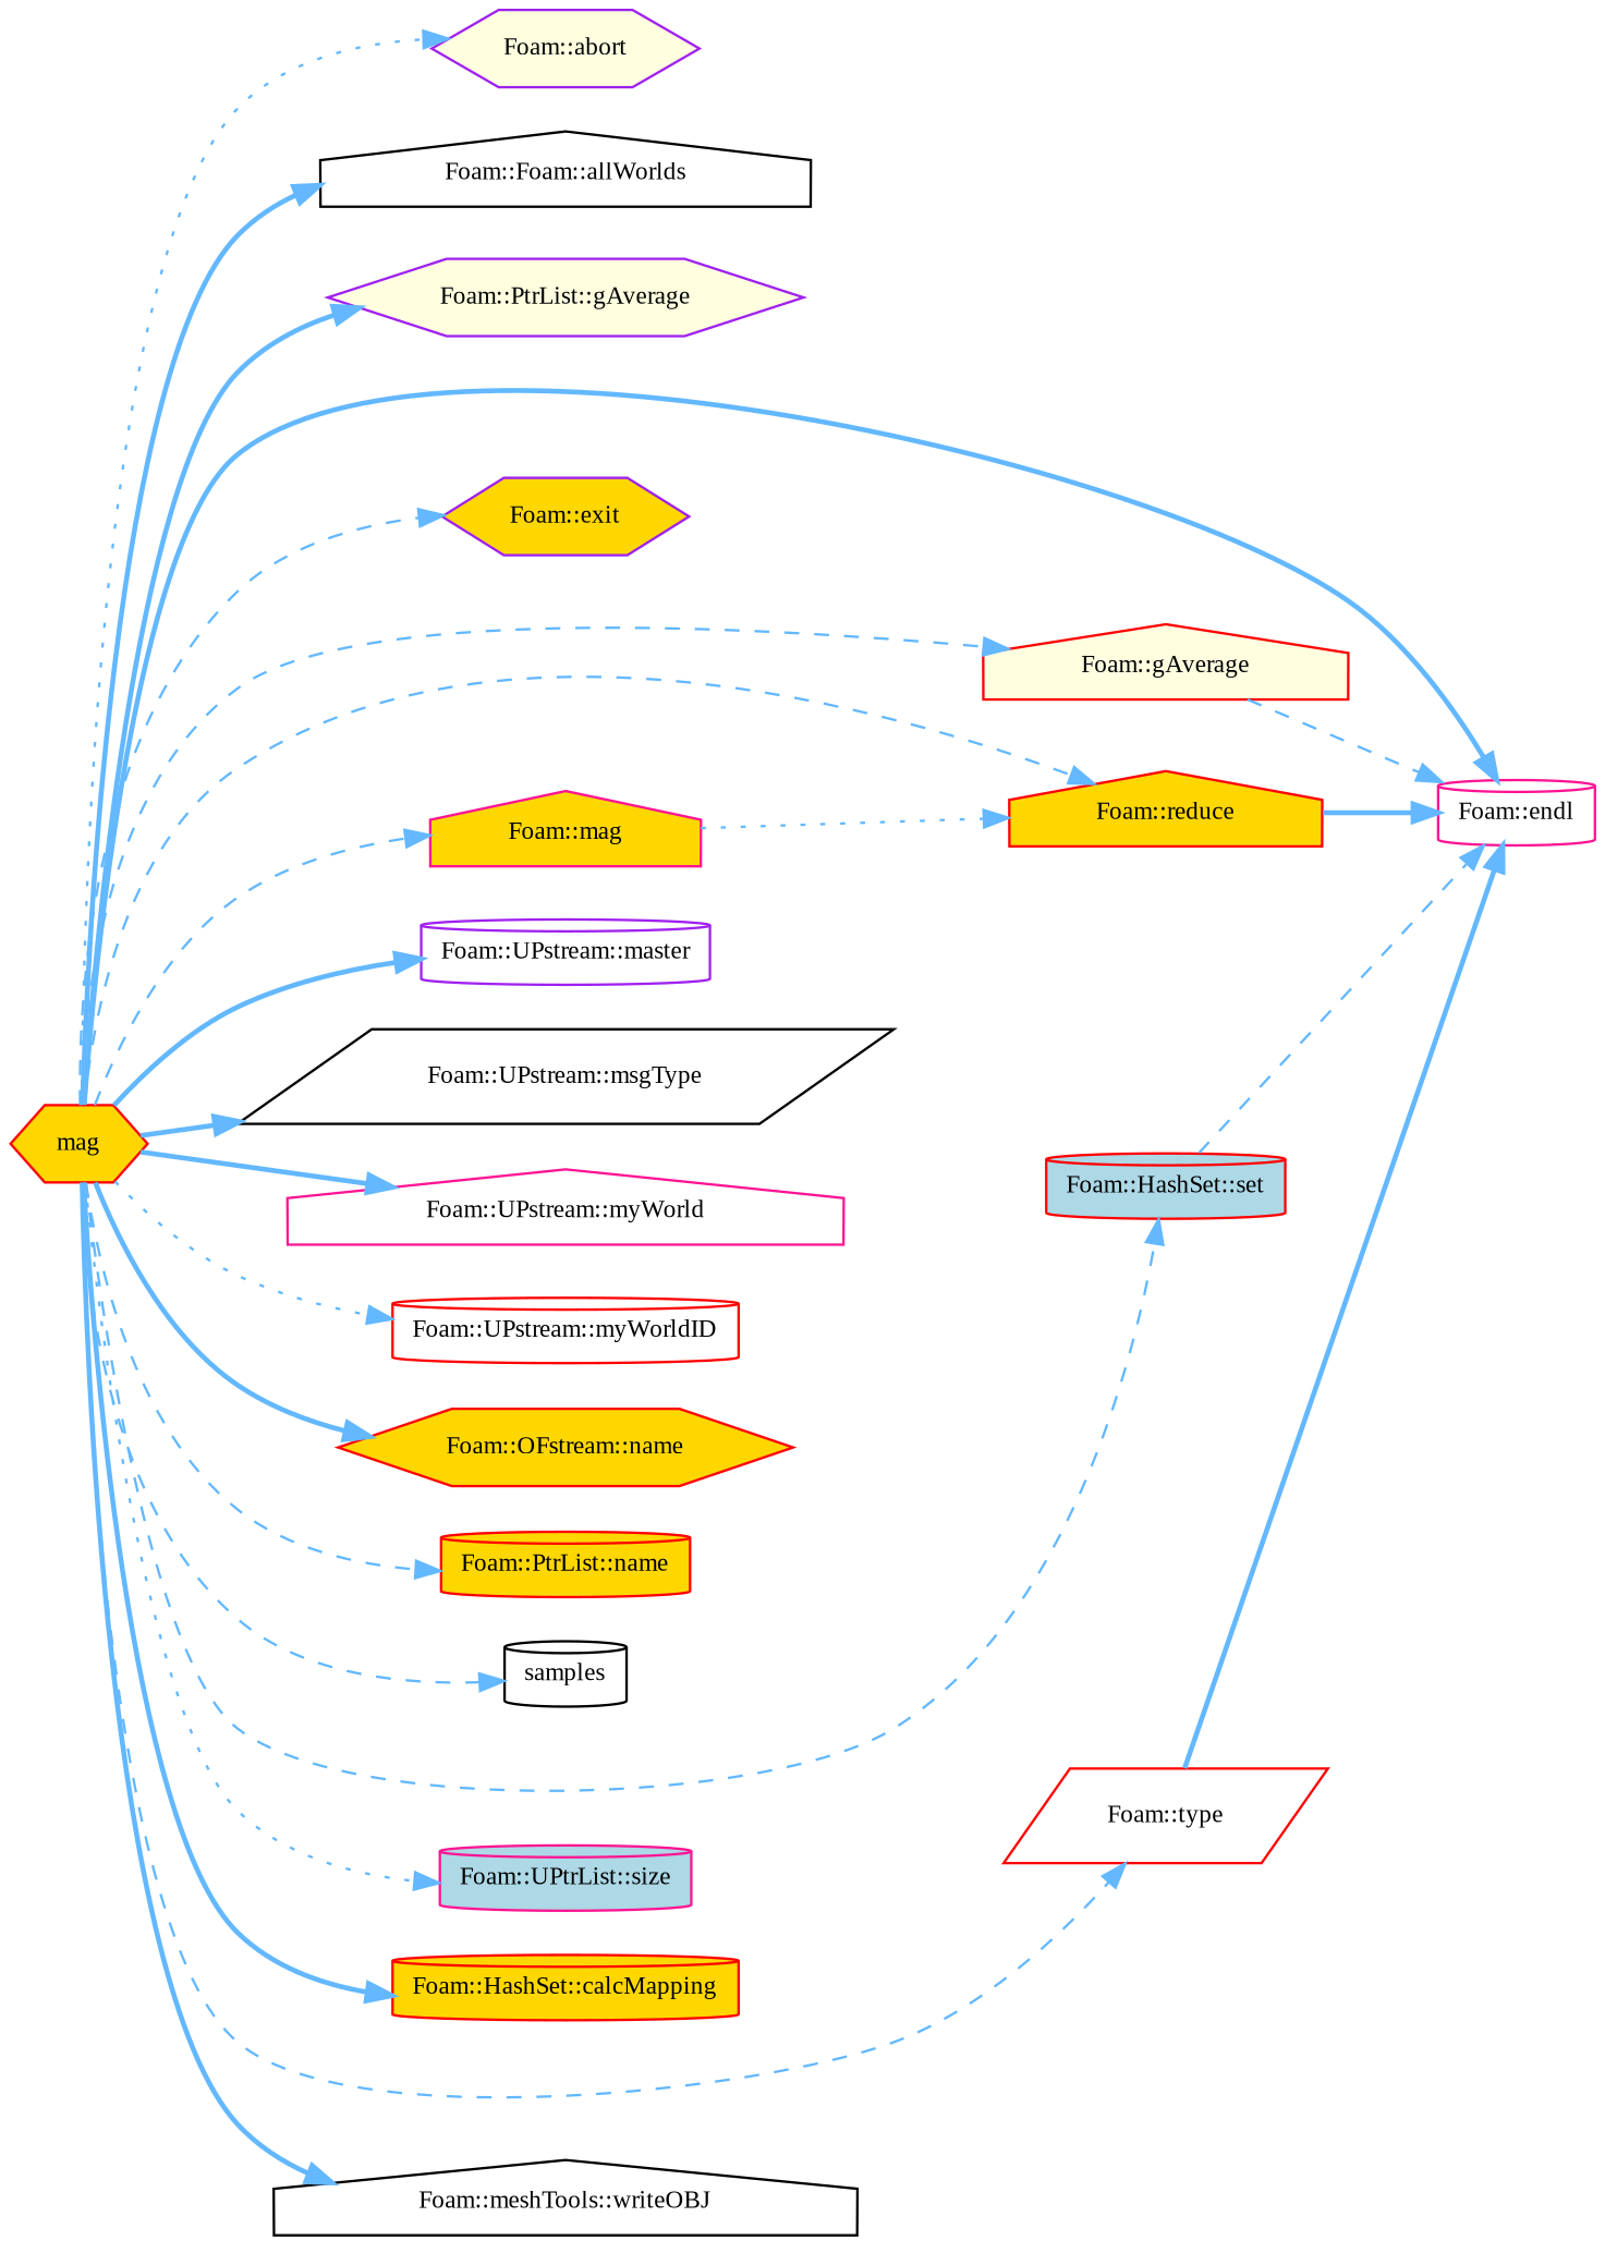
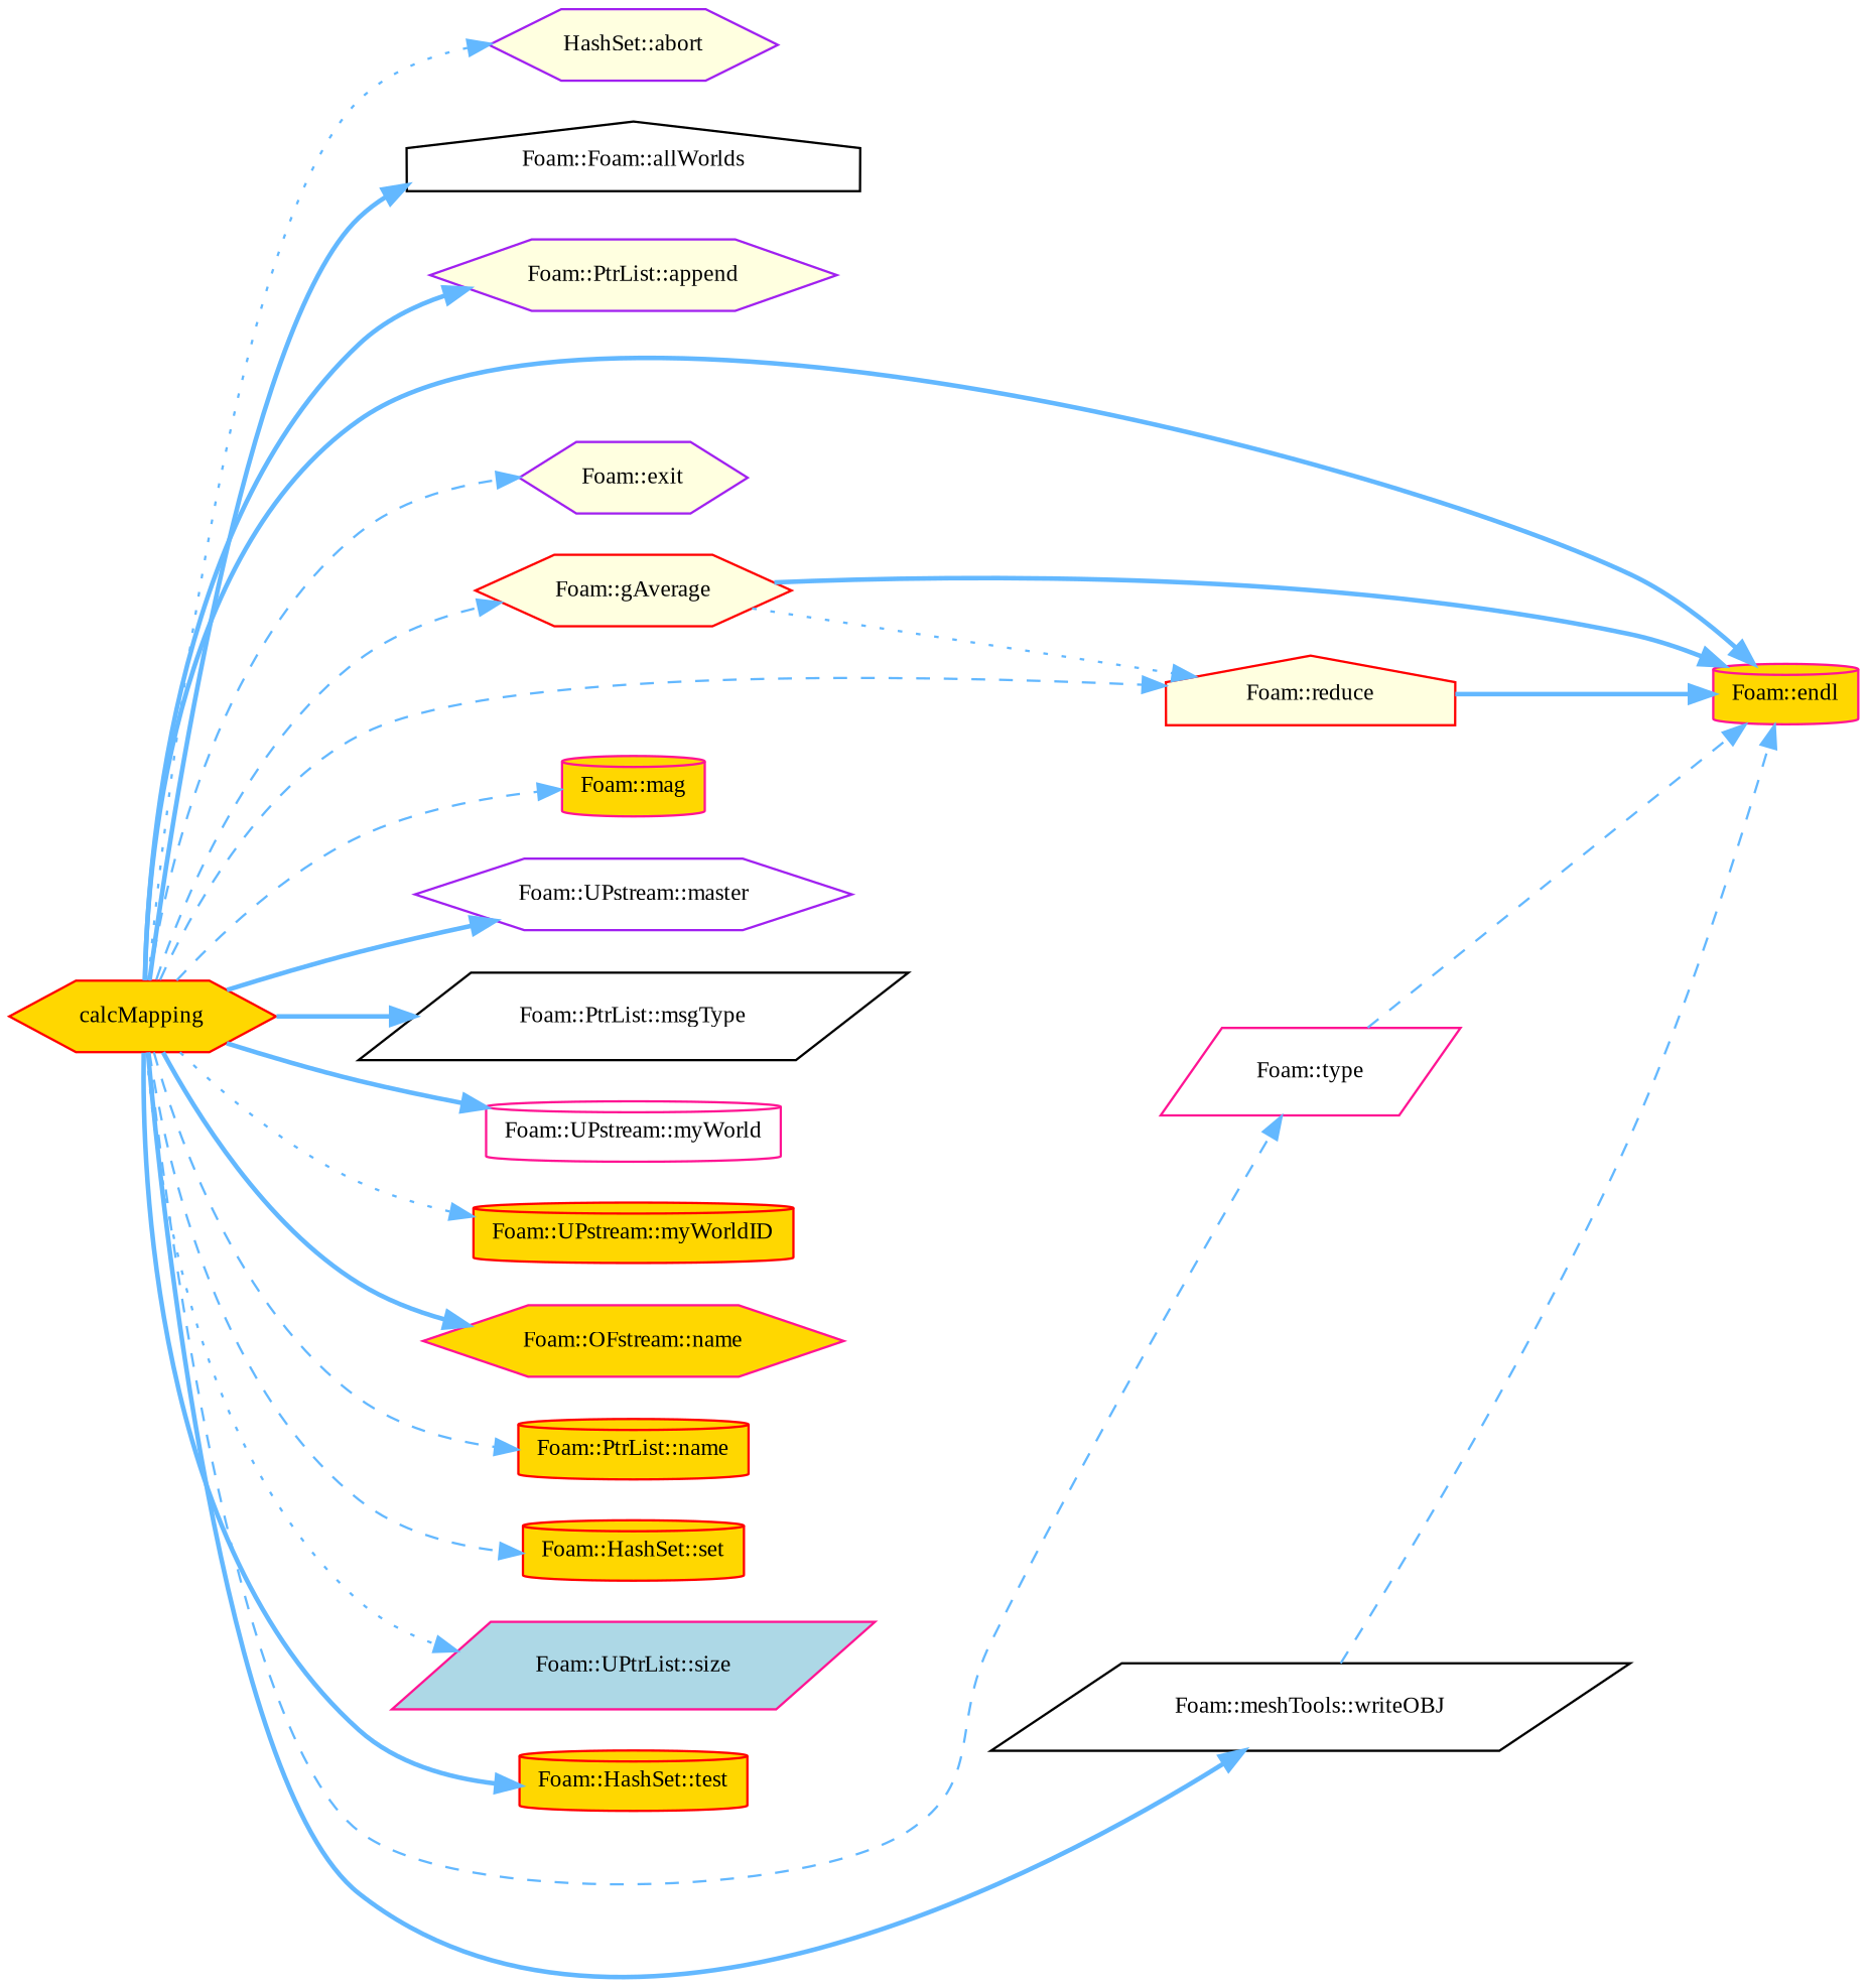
  digraph {
    fontname="Liberation Serif"
    rankdir=LR
    node [color=red fillcolor=white fontname="Liberation Serif" fontsize=10 shape=cylinder style=filled]
    edge [color=steelblue1 fontname="Liberation Serif" fontsize=10 labelfontname=Helvetica labelfontsize=10 style=bold]
-   n1 [fillcolor=gold fontcolor=black height=0.2 label=mag shape=hexagon width=0.4]
-   n2 [color=purple fillcolor=lightyellow height=0.2 label="Foam::abort" shape=hexagon width=0.4]
+   n1 [fillcolor=gold fontcolor=black height=0.2 label=calcMapping shape=hexagon width=0.4]
+   n2 [color=purple fillcolor=lightyellow height=0.2 label="HashSet::abort" shape=hexagon width=0.4]
    n3 [color=black height=0.2 label="Foam::Foam::allWorlds" shape=house width=0.4]
-   n4 [color=purple fillcolor=lightyellow height=0.2 label="Foam::PtrList::gAverage" shape=hexagon width=0.4]
-   n5 [color=deeppink height=0.2 label="Foam::endl" width=0.4]
-   n6 [color=purple fillcolor=gold height=0.2 label="Foam::exit" shape=hexagon width=0.4]
-   n7 [fillcolor=lightyellow height=0.2 label="Foam::gAverage" shape=house width=0.4]
-   n8 [fillcolor=gold height=0.2 label="Foam::reduce" shape=house width=0.4]
-   n9 [color=deeppink fillcolor=gold height=0.2 label="Foam::mag" shape=house width=0.4]
-   n10 [color=purple height=0.2 label="Foam::UPstream::master" width=0.4]
-   n11 [color=black height=0.2 label="Foam::UPstream::msgType" shape=parallelogram width=0.4]
-   n12 [color=deeppink height=0.2 label="Foam::UPstream::myWorld" shape=house width=0.4]
-   n13 [height=0.2 label="Foam::UPstream::myWorldID" width=0.4]
-   n14 [fillcolor=gold height=0.2 label="Foam::OFstream::name" shape=hexagon width=0.4]
+   n4 [color=purple fillcolor=lightyellow height=0.2 label="Foam::PtrList::append" shape=hexagon width=0.4]
+   n5 [color=deeppink fillcolor=gold height=0.2 label="Foam::endl" width=0.4]
+   n6 [color=purple fillcolor=lightyellow height=0.2 label="Foam::exit" shape=hexagon width=0.4]
+   n7 [fillcolor=lightyellow height=0.2 label="Foam::gAverage" shape=hexagon width=0.4]
+   n8 [fillcolor=lightyellow height=0.2 label="Foam::reduce" shape=house width=0.4]
+   n9 [color=deeppink fillcolor=gold height=0.2 label="Foam::mag" width=0.4]
+   n10 [color=purple height=0.2 label="Foam::UPstream::master" shape=hexagon width=0.4]
+   n11 [color=black height=0.2 label="Foam::PtrList::msgType" shape=parallelogram width=0.4]
+   n12 [color=deeppink height=0.2 label="Foam::UPstream::myWorld" width=0.4]
+   n13 [fillcolor=gold height=0.2 label="Foam::UPstream::myWorldID" width=0.4]
+   n14 [color=deeppink fillcolor=gold height=0.2 label="Foam::OFstream::name" shape=hexagon width=0.4]
    n15 [fillcolor=gold height=0.2 label="Foam::PtrList::name" width=0.4]
-   n16 [color=black height=0.2 label=samples width=0.4]
-   n17 [fillcolor=lightblue height=0.2 label="Foam::HashSet::set" width=0.4]
-   n18 [color=deeppink fillcolor=lightblue height=0.2 label="Foam::UPtrList::size" width=0.4]
-   n19 [fillcolor=gold height=0.2 label="Foam::HashSet::calcMapping" width=0.4]
-   n20 [height=0.2 label="Foam::type" shape=parallelogram width=0.4]
-   n21 [color=black height=0.2 label="Foam::meshTools::writeOBJ" shape=house width=0.4]
+   n17 [fillcolor=gold height=0.2 label="Foam::HashSet::set" width=0.4]
+   n18 [color=deeppink fillcolor=lightblue height=0.2 label="Foam::UPtrList::size" shape=parallelogram width=0.4]
+   n19 [fillcolor=gold height=0.2 label="Foam::HashSet::test" width=0.4]
+   n20 [color=deeppink height=0.2 label="Foam::type" shape=parallelogram width=0.4]
+   n21 [color=black height=0.2 label="Foam::meshTools::writeOBJ" shape=parallelogram width=0.4]
    n1 -> n2 [style=dotted]
    n1 -> n3
    n1 -> n4
    n1 -> n5
    n1 -> n6 [style=dashed]
    n1 -> n7 [style=dashed]
    n1 -> n8 [style=dashed]
    n1 -> n9 [style=dashed]
    n1 -> n10
    n1 -> n11
    n1 -> n12
    n1 -> n13 [style=dotted]
    n1 -> n14
    n1 -> n15 [style=dashed]
-   n1 -> n16 [style=dashed]
    n1 -> n17 [style=dashed]
    n1 -> n18 [style=dotted]
    n1 -> n19
    n1 -> n20 [style=dashed]
    n1 -> n21
-   n7 -> n5 [style=dashed]
-   n9 -> n8 [style=dotted]
+   n7 -> n5
+   n7 -> n8 [style=dotted]
    n8 -> n5
-   n20 -> n5
-   n17 -> n5 [style=dashed]
+   n20 -> n5 [style=dashed]
+   n21 -> n5 [style=dashed]
  }
